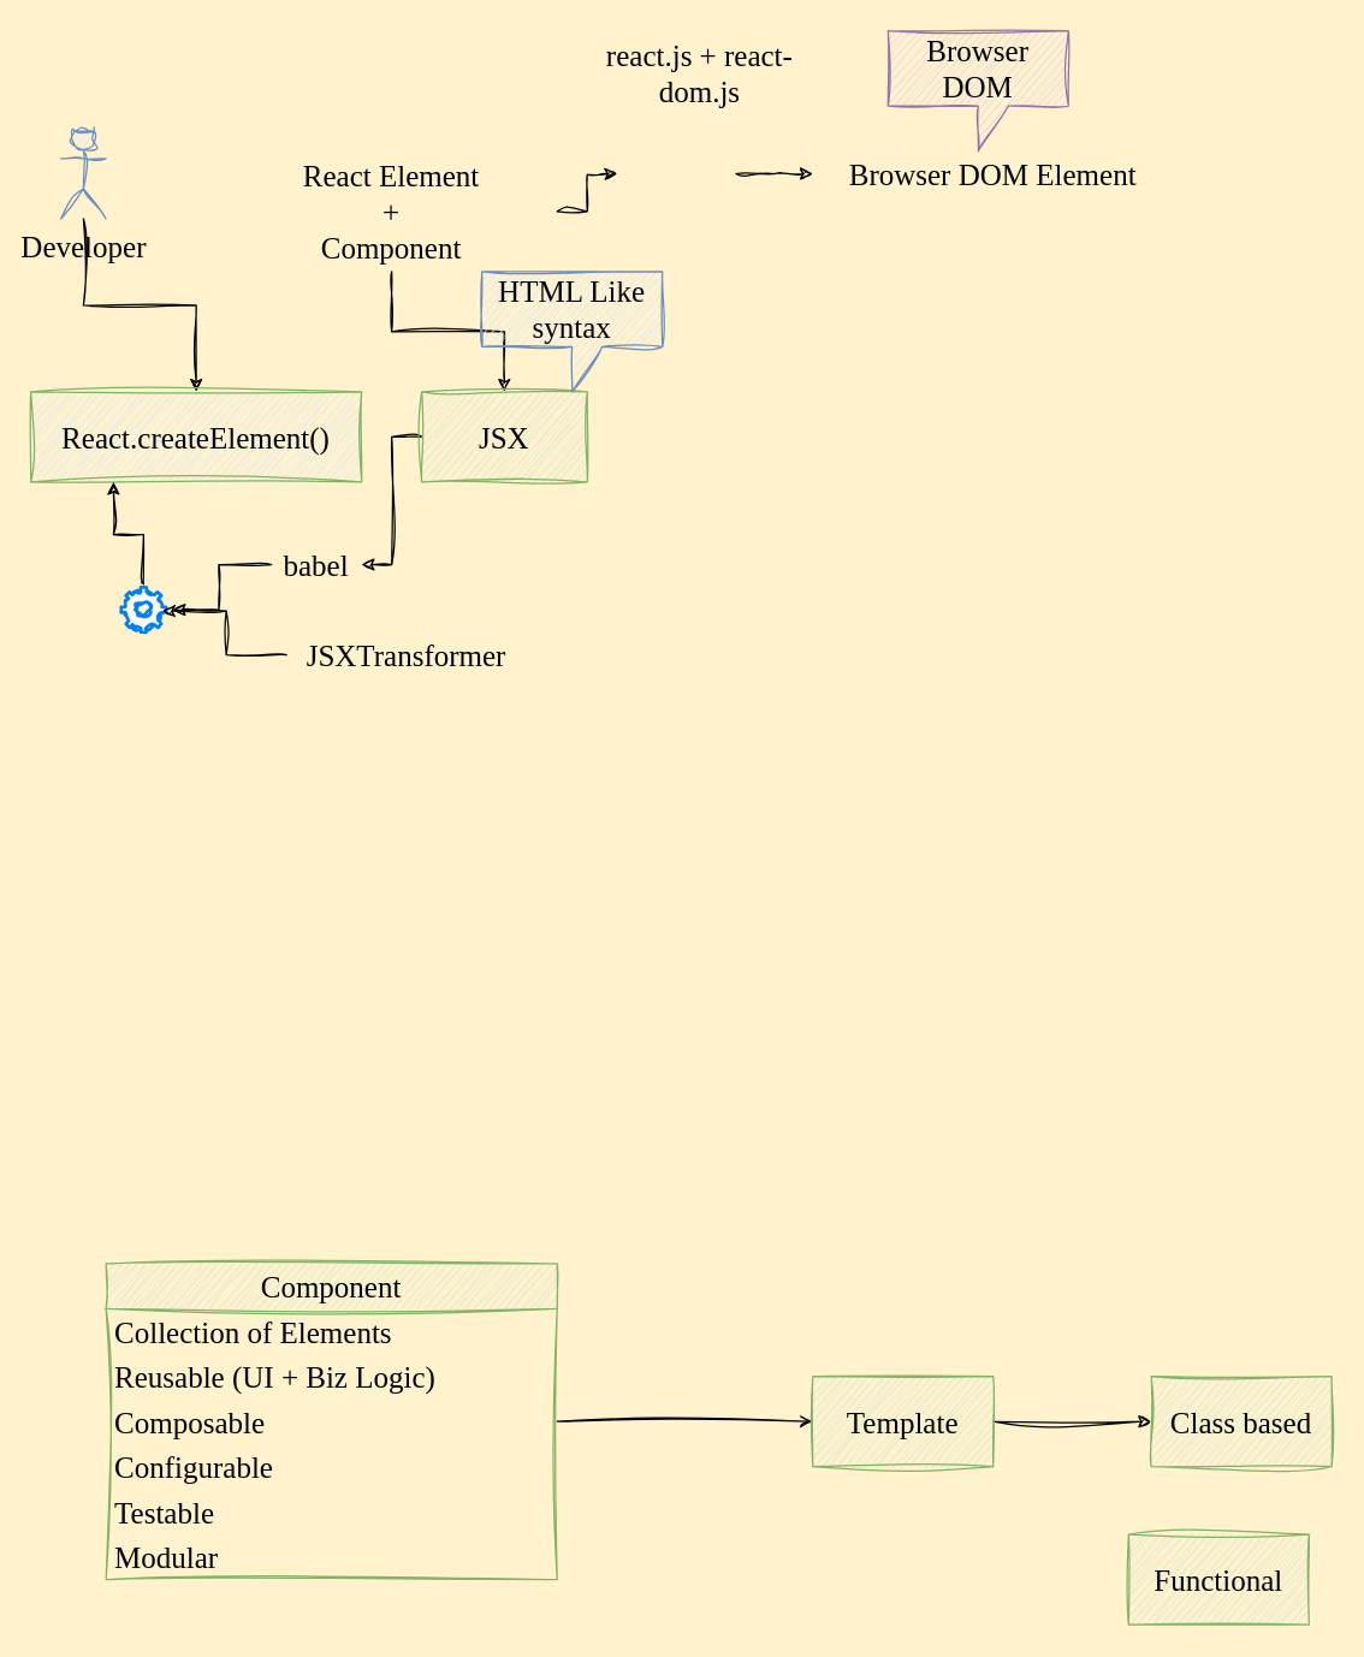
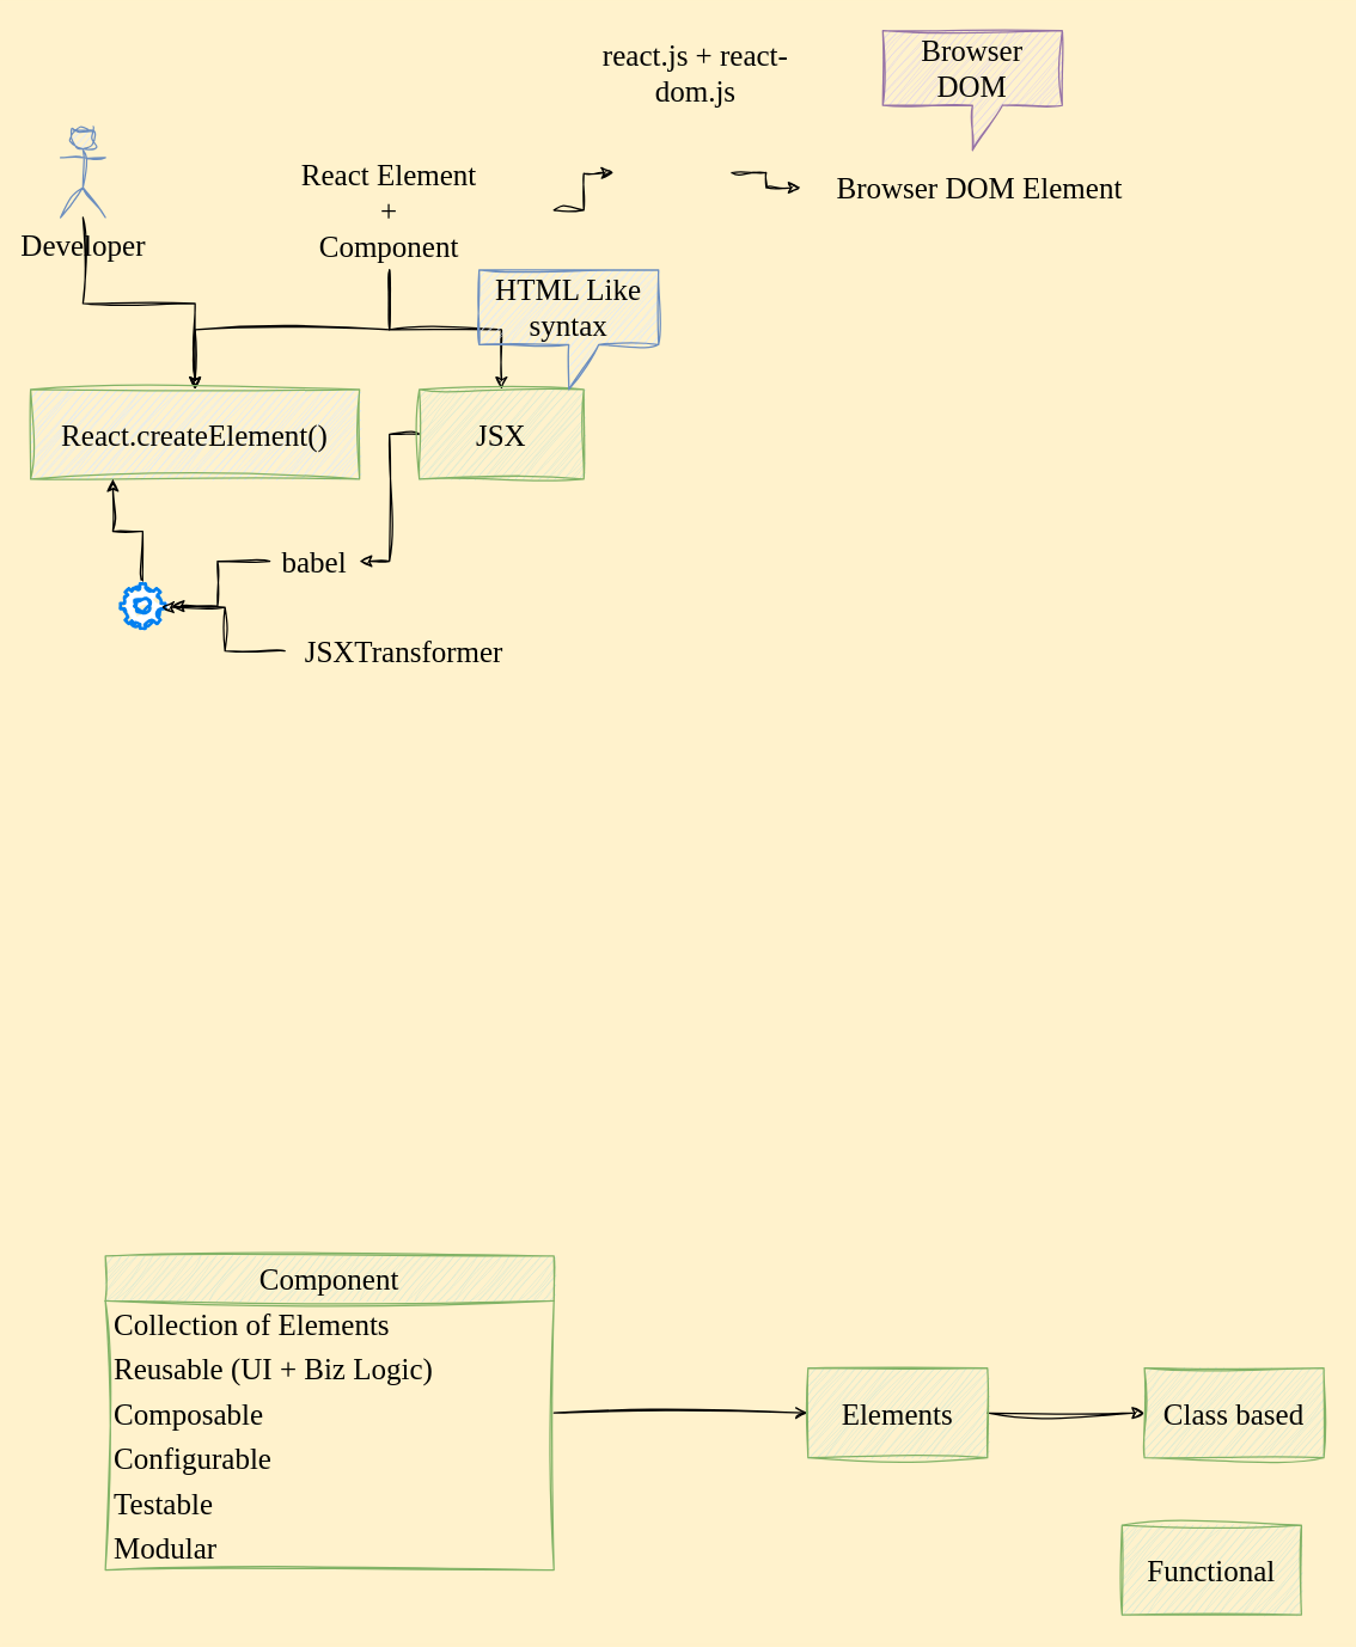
  <mxCell id="0" />
  <mxCell id="1" parent="0" />
  <mxCell id="2" style="edgeStyle=orthogonalEdgeStyle;rounded=0;sketch=1;hachureGap=4;jiggle=2;curveFitting=1;orthogonalLoop=1;jettySize=auto;html=1;fontFamily=Architects Daughter;fontSource=https%3A%2F%2Ffonts.googleapis.com%2Fcss%3Ffamily%3DArchitects%2BDaughter;fontSize=16;" edge="1" parent="1" source="5"><mxGeometry relative="1" as="geometry"><mxPoint x="410" y="115" as="targetPoint" /></mxGeometry></mxCell>
+ <mxCell id="3" value="" style="edgeStyle=orthogonalEdgeStyle;rounded=0;sketch=1;hachureGap=4;jiggle=2;curveFitting=1;orthogonalLoop=1;jettySize=auto;html=1;fontFamily=Architects Daughter;fontSource=https%3A%2F%2Ffonts.googleapis.com%2Fcss%3Ffamily%3DArchitects%2BDaughter;fontSize=16;" edge="1" parent="1" source="5" target="13"><mxGeometry relative="1" as="geometry" /></mxCell>
  <mxCell id="4" style="edgeStyle=orthogonalEdgeStyle;rounded=0;sketch=1;hachureGap=4;jiggle=2;curveFitting=1;orthogonalLoop=1;jettySize=auto;html=1;entryX=0.5;entryY=0;entryDx=0;entryDy=0;fontFamily=Architects Daughter;fontSource=https%3A%2F%2Ffonts.googleapis.com%2Fcss%3Ffamily%3DArchitects%2BDaughter;fontSize=16;" edge="1" parent="1" source="5" target="15"><mxGeometry relative="1" as="geometry" /></mxCell>
  <mxCell id="5" value="React Element&lt;br&gt;+ &lt;br&gt;Component" style="text;html=1;strokeColor=none;fillColor=none;align=center;verticalAlign=middle;whiteSpace=wrap;rounded=0;fontSize=20;fontFamily=Architects Daughter;" vertex="1" parent="1"><mxGeometry x="150" y="100" width="220" height="80" as="geometry" /></mxCell>
  <mxCell id="6" style="edgeStyle=orthogonalEdgeStyle;rounded=0;sketch=1;hachureGap=4;jiggle=2;curveFitting=1;orthogonalLoop=1;jettySize=auto;html=1;fontFamily=Architects Daughter;fontSource=https%3A%2F%2Ffonts.googleapis.com%2Fcss%3Ffamily%3DArchitects%2BDaughter;fontSize=16;" edge="1" parent="1" source="7" target="8"><mxGeometry relative="1" as="geometry" /></mxCell>
  <mxCell id="7" value="" style="shape=image;imageAspect=0;aspect=fixed;verticalLabelPosition=bottom;verticalAlign=top;sketch=1;hachureGap=4;jiggle=2;curveFitting=1;fontFamily=Architects Daughter;fontSource=https%3A%2F%2Ffonts.googleapis.com%2Fcss%3Ffamily%3DArchitects%2BDaughter;fontSize=20;image=https://upload.wikimedia.org/wikipedia/commons/thumb/a/a7/React-icon.svg/2300px-React-icon.svg.png;" vertex="1" parent="1"><mxGeometry x="420" y="85.04" width="68.94" height="59.92" as="geometry" /></mxCell>
- <mxCell id="8" value="Browser DOM Element" style="text;html=1;strokeColor=none;fillColor=none;align=center;verticalAlign=middle;whiteSpace=wrap;rounded=0;fontSize=20;fontFamily=Architects Daughter;" vertex="1" parent="1"><mxGeometry x="540" y="100" width="240" height="30" as="geometry" /></mxCell>
+ <mxCell id="8" value="Browser DOM Element" style="text;html=1;strokeColor=none;fillColor=none;align=center;verticalAlign=middle;whiteSpace=wrap;rounded=0;fontSize=20;fontFamily=Architects Daughter;" vertex="1" parent="1"><mxGeometry x="535" y="110" width="240" height="30" as="geometry" /></mxCell>
  <mxCell id="9" style="edgeStyle=orthogonalEdgeStyle;rounded=0;sketch=1;hachureGap=4;jiggle=2;curveFitting=1;orthogonalLoop=1;jettySize=auto;html=1;fontFamily=Architects Daughter;fontSource=https%3A%2F%2Ffonts.googleapis.com%2Fcss%3Ffamily%3DArchitects%2BDaughter;fontSize=16;" edge="1" parent="1" source="10" target="13"><mxGeometry relative="1" as="geometry" /></mxCell>
  <mxCell id="10" value="Developer" style="shape=umlActor;verticalLabelPosition=bottom;verticalAlign=top;html=1;outlineConnect=0;sketch=1;hachureGap=4;jiggle=2;curveFitting=1;fontFamily=Architects Daughter;fontSource=https%3A%2F%2Ffonts.googleapis.com%2Fcss%3Ffamily%3DArchitects%2BDaughter;fontSize=20;fillColor=#dae8fc;strokeColor=#6c8ebf;" vertex="1" parent="1"><mxGeometry x="40" y="84.96" width="30" height="60" as="geometry" /></mxCell>
  <mxCell id="11" value="Browser DOM" style="shape=callout;whiteSpace=wrap;html=1;perimeter=calloutPerimeter;sketch=1;hachureGap=4;jiggle=2;curveFitting=1;fontFamily=Architects Daughter;fontSource=https%3A%2F%2Ffonts.googleapis.com%2Fcss%3Ffamily%3DArchitects%2BDaughter;fontSize=20;fillColor=#e1d5e7;strokeColor=#9673a6;" vertex="1" parent="1"><mxGeometry x="590" y="20" width="120" height="80" as="geometry" /></mxCell>
  <mxCell id="12" value="react.js + react-dom.js" style="text;html=1;strokeColor=none;fillColor=none;align=center;verticalAlign=middle;whiteSpace=wrap;rounded=0;fontSize=20;fontFamily=Architects Daughter;" vertex="1" parent="1"><mxGeometry x="380" y="20" width="170" height="55" as="geometry" /></mxCell>
  <mxCell id="13" value="React.createElement()" style="whiteSpace=wrap;html=1;sketch=1;hachureGap=4;jiggle=2;curveFitting=1;fontFamily=Architects Daughter;fontSource=https%3A%2F%2Ffonts.googleapis.com%2Fcss%3Ffamily%3DArchitects%2BDaughter;fontSize=20;fillColor=#dae8fc;strokeColor=#82b366;" vertex="1" parent="1"><mxGeometry x="20" y="260" width="220" height="60" as="geometry" /></mxCell>
  <mxCell id="14" style="edgeStyle=orthogonalEdgeStyle;rounded=0;sketch=1;hachureGap=4;jiggle=2;curveFitting=1;orthogonalLoop=1;jettySize=auto;html=1;entryX=1;entryY=0.5;entryDx=0;entryDy=0;fontFamily=Architects Daughter;fontSource=https%3A%2F%2Ffonts.googleapis.com%2Fcss%3Ffamily%3DArchitects%2BDaughter;fontSize=16;" edge="1" parent="1" source="15" target="19"><mxGeometry relative="1" as="geometry" /></mxCell>
  <mxCell id="15" value="JSX" style="whiteSpace=wrap;html=1;sketch=1;hachureGap=4;jiggle=2;curveFitting=1;fontFamily=Architects Daughter;fontSource=https%3A%2F%2Ffonts.googleapis.com%2Fcss%3Ffamily%3DArchitects%2BDaughter;fontSize=20;fillColor=#d5e8d4;strokeColor=#82b366;" vertex="1" parent="1"><mxGeometry x="280" y="260" width="110" height="60" as="geometry" /></mxCell>
  <mxCell id="16" style="edgeStyle=orthogonalEdgeStyle;rounded=0;sketch=1;hachureGap=4;jiggle=2;curveFitting=1;orthogonalLoop=1;jettySize=auto;html=1;entryX=0.25;entryY=1;entryDx=0;entryDy=0;fontFamily=Architects Daughter;fontSource=https%3A%2F%2Ffonts.googleapis.com%2Fcss%3Ffamily%3DArchitects%2BDaughter;fontSize=16;" edge="1" parent="1" source="17" target="13"><mxGeometry relative="1" as="geometry" /></mxCell>
  <mxCell id="17" value="" style="html=1;verticalLabelPosition=bottom;align=center;labelBackgroundColor=#ffffff;verticalAlign=top;strokeWidth=2;strokeColor=#0080F0;shadow=0;dashed=0;shape=mxgraph.ios7.icons.settings;sketch=1;hachureGap=4;jiggle=2;curveFitting=1;fontFamily=Architects Daughter;fontSource=https%3A%2F%2Ffonts.googleapis.com%2Fcss%3Ffamily%3DArchitects%2BDaughter;fontSize=20;" vertex="1" parent="1"><mxGeometry x="80" y="390" width="30" height="30" as="geometry" /></mxCell>
  <mxCell id="18" style="edgeStyle=orthogonalEdgeStyle;rounded=0;sketch=1;hachureGap=4;jiggle=2;curveFitting=1;orthogonalLoop=1;jettySize=auto;html=1;entryX=1.149;entryY=0.501;entryDx=0;entryDy=0;entryPerimeter=0;fontFamily=Architects Daughter;fontSource=https%3A%2F%2Ffonts.googleapis.com%2Fcss%3Ffamily%3DArchitects%2BDaughter;fontSize=16;" edge="1" parent="1" source="19" target="17"><mxGeometry relative="1" as="geometry" /></mxCell>
  <mxCell id="19" value="babel" style="text;html=1;strokeColor=none;fillColor=none;align=center;verticalAlign=middle;whiteSpace=wrap;rounded=0;fontSize=20;fontFamily=Architects Daughter;" vertex="1" parent="1"><mxGeometry x="180" y="360" width="60" height="30" as="geometry" /></mxCell>
  <mxCell id="20" style="edgeStyle=orthogonalEdgeStyle;rounded=0;sketch=1;hachureGap=4;jiggle=2;curveFitting=1;orthogonalLoop=1;jettySize=auto;html=1;entryX=0.918;entryY=0.527;entryDx=0;entryDy=0;entryPerimeter=0;fontFamily=Architects Daughter;fontSource=https%3A%2F%2Ffonts.googleapis.com%2Fcss%3Ffamily%3DArchitects%2BDaughter;fontSize=16;" edge="1" parent="1" source="21" target="17"><mxGeometry relative="1" as="geometry" /></mxCell>
  <mxCell id="21" value="JSXTransformer" style="text;html=1;strokeColor=none;fillColor=none;align=center;verticalAlign=middle;whiteSpace=wrap;rounded=0;fontSize=20;fontFamily=Architects Daughter;" vertex="1" parent="1"><mxGeometry x="190" y="420" width="160" height="30" as="geometry" /></mxCell>
  <mxCell id="22" value="HTML Like syntax" style="shape=callout;whiteSpace=wrap;html=1;perimeter=calloutPerimeter;sketch=1;hachureGap=4;jiggle=2;curveFitting=1;fontFamily=Architects Daughter;fontSource=https%3A%2F%2Ffonts.googleapis.com%2Fcss%3Ffamily%3DArchitects%2BDaughter;fontSize=20;fillColor=#dae8fc;strokeColor=#6c8ebf;" vertex="1" parent="1"><mxGeometry x="320" y="180" width="120" height="80" as="geometry" /></mxCell>
  <mxCell id="23" value="" style="edgeStyle=orthogonalEdgeStyle;rounded=0;sketch=1;hachureGap=4;jiggle=2;curveFitting=1;orthogonalLoop=1;jettySize=auto;html=1;fontFamily=Architects Daughter;fontSource=https%3A%2F%2Ffonts.googleapis.com%2Fcss%3Ffamily%3DArchitects%2BDaughter;fontSize=16;endArrow=open;" edge="1" parent="1" source="24" target="32"><mxGeometry relative="1" as="geometry" /></mxCell>
  <mxCell id="24" value="Component" style="swimlane;fontStyle=0;childLayout=stackLayout;horizontal=1;startSize=30;horizontalStack=0;resizeParent=1;resizeParentMax=0;resizeLast=0;collapsible=1;marginBottom=0;whiteSpace=wrap;html=1;sketch=1;hachureGap=4;jiggle=2;curveFitting=1;fontFamily=Architects Daughter;fontSource=https%3A%2F%2Ffonts.googleapis.com%2Fcss%3Ffamily%3DArchitects%2BDaughter;fontSize=20;fillColor=#d5e8d4;strokeColor=#82b366;" vertex="1" parent="1"><mxGeometry x="70" y="840" width="300" height="210" as="geometry" /></mxCell>
  <mxCell id="25" value="Collection of Elements" style="text;strokeColor=none;fillColor=none;align=left;verticalAlign=middle;spacingLeft=4;spacingRight=4;overflow=hidden;points=[[0,0.5],[1,0.5]];portConstraint=eastwest;rotatable=0;whiteSpace=wrap;html=1;fontSize=20;fontFamily=Architects Daughter;" vertex="1" parent="24"><mxGeometry y="30" width="300" height="30" as="geometry" /></mxCell>
  <mxCell id="26" value="Reusable (UI + Biz Logic)" style="text;strokeColor=none;fillColor=none;align=left;verticalAlign=middle;spacingLeft=4;spacingRight=4;overflow=hidden;points=[[0,0.5],[1,0.5]];portConstraint=eastwest;rotatable=0;whiteSpace=wrap;html=1;fontSize=20;fontFamily=Architects Daughter;" vertex="1" parent="24"><mxGeometry y="60" width="300" height="30" as="geometry" /></mxCell>
  <mxCell id="27" value="Composable" style="text;strokeColor=none;fillColor=none;align=left;verticalAlign=middle;spacingLeft=4;spacingRight=4;overflow=hidden;points=[[0,0.5],[1,0.5]];portConstraint=eastwest;rotatable=0;whiteSpace=wrap;html=1;fontSize=20;fontFamily=Architects Daughter;" vertex="1" parent="24"><mxGeometry y="90" width="300" height="30" as="geometry" /></mxCell>
  <mxCell id="28" value="Configurable" style="text;strokeColor=none;fillColor=none;align=left;verticalAlign=middle;spacingLeft=4;spacingRight=4;overflow=hidden;points=[[0,0.5],[1,0.5]];portConstraint=eastwest;rotatable=0;whiteSpace=wrap;html=1;fontSize=20;fontFamily=Architects Daughter;" vertex="1" parent="24"><mxGeometry y="120" width="300" height="30" as="geometry" /></mxCell>
  <mxCell id="29" value="Testable" style="text;strokeColor=none;fillColor=none;align=left;verticalAlign=middle;spacingLeft=4;spacingRight=4;overflow=hidden;points=[[0,0.5],[1,0.5]];portConstraint=eastwest;rotatable=0;whiteSpace=wrap;html=1;fontSize=20;fontFamily=Architects Daughter;" vertex="1" parent="24"><mxGeometry y="150" width="300" height="30" as="geometry" /></mxCell>
  <mxCell id="30" value="Modular" style="text;strokeColor=none;fillColor=none;align=left;verticalAlign=middle;spacingLeft=4;spacingRight=4;overflow=hidden;points=[[0,0.5],[1,0.5]];portConstraint=eastwest;rotatable=0;whiteSpace=wrap;html=1;fontSize=20;fontFamily=Architects Daughter;" vertex="1" parent="24"><mxGeometry y="180" width="300" height="30" as="geometry" /></mxCell>
  <mxCell id="31" value="" style="edgeStyle=orthogonalEdgeStyle;rounded=0;sketch=1;hachureGap=4;jiggle=2;curveFitting=1;orthogonalLoop=1;jettySize=auto;html=1;fontFamily=Architects Daughter;fontSource=https%3A%2F%2Ffonts.googleapis.com%2Fcss%3Ffamily%3DArchitects%2BDaughter;fontSize=16;" edge="1" parent="1" source="32" target="33"><mxGeometry relative="1" as="geometry" /></mxCell>
- <mxCell id="32" value="Template" style="whiteSpace=wrap;html=1;fontSize=20;fontFamily=Architects Daughter;fillColor=#d5e8d4;strokeColor=#82b366;fontStyle=0;startSize=30;sketch=1;hachureGap=4;jiggle=2;curveFitting=1;fontSource=https%3A%2F%2Ffonts.googleapis.com%2Fcss%3Ffamily%3DArchitects%2BDaughter;" vertex="1" parent="1"><mxGeometry x="540" y="915" width="120" height="60" as="geometry" /></mxCell>
+ <mxCell id="32" value="Elements" style="whiteSpace=wrap;html=1;fontSize=20;fontFamily=Architects Daughter;fillColor=#d5e8d4;strokeColor=#82b366;fontStyle=0;startSize=30;sketch=1;hachureGap=4;jiggle=2;curveFitting=1;fontSource=https%3A%2F%2Ffonts.googleapis.com%2Fcss%3Ffamily%3DArchitects%2BDaughter;" vertex="1" parent="1"><mxGeometry x="540" y="915" width="120" height="60" as="geometry" /></mxCell>
  <mxCell id="33" value="Class based" style="whiteSpace=wrap;html=1;fontSize=20;fontFamily=Architects Daughter;fillColor=#d5e8d4;strokeColor=#82b366;fontStyle=0;startSize=30;sketch=1;hachureGap=4;jiggle=2;curveFitting=1;fontSource=https%3A%2F%2Ffonts.googleapis.com%2Fcss%3Ffamily%3DArchitects%2BDaughter;" vertex="1" parent="1"><mxGeometry x="765" y="915" width="120" height="60" as="geometry" /></mxCell>
  <mxCell id="34" value="Functional" style="whiteSpace=wrap;html=1;fontSize=20;fontFamily=Architects Daughter;fillColor=#d5e8d4;strokeColor=#82b366;fontStyle=0;startSize=30;sketch=1;hachureGap=4;jiggle=2;curveFitting=1;fontSource=https%3A%2F%2Ffonts.googleapis.com%2Fcss%3Ffamily%3DArchitects%2BDaughter;" vertex="1" parent="1"><mxGeometry x="750" y="1020" width="120" height="60" as="geometry" /></mxCell>
